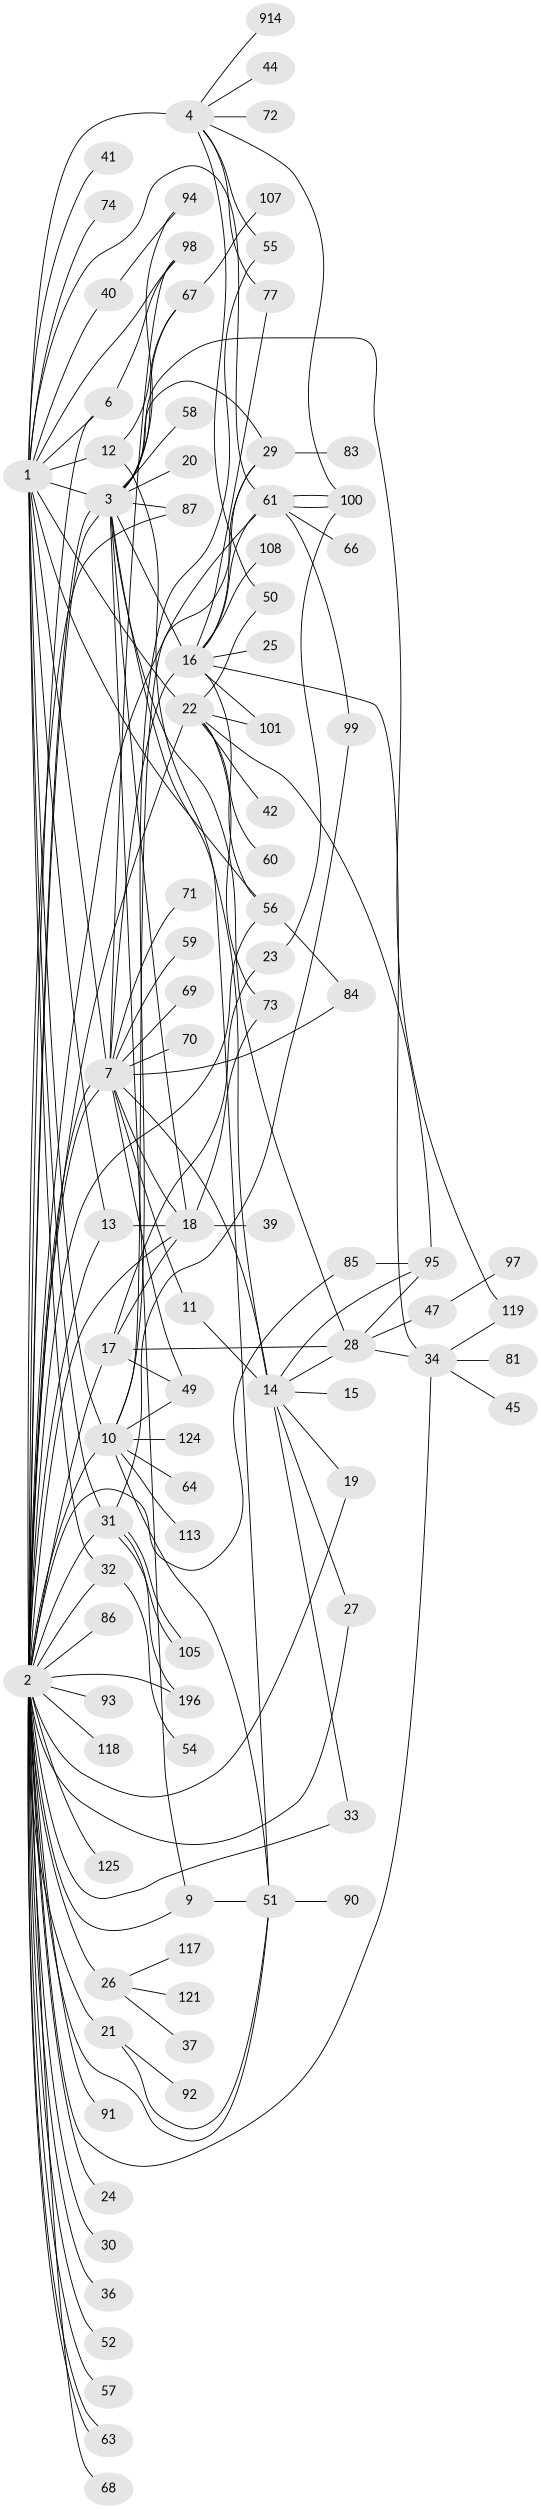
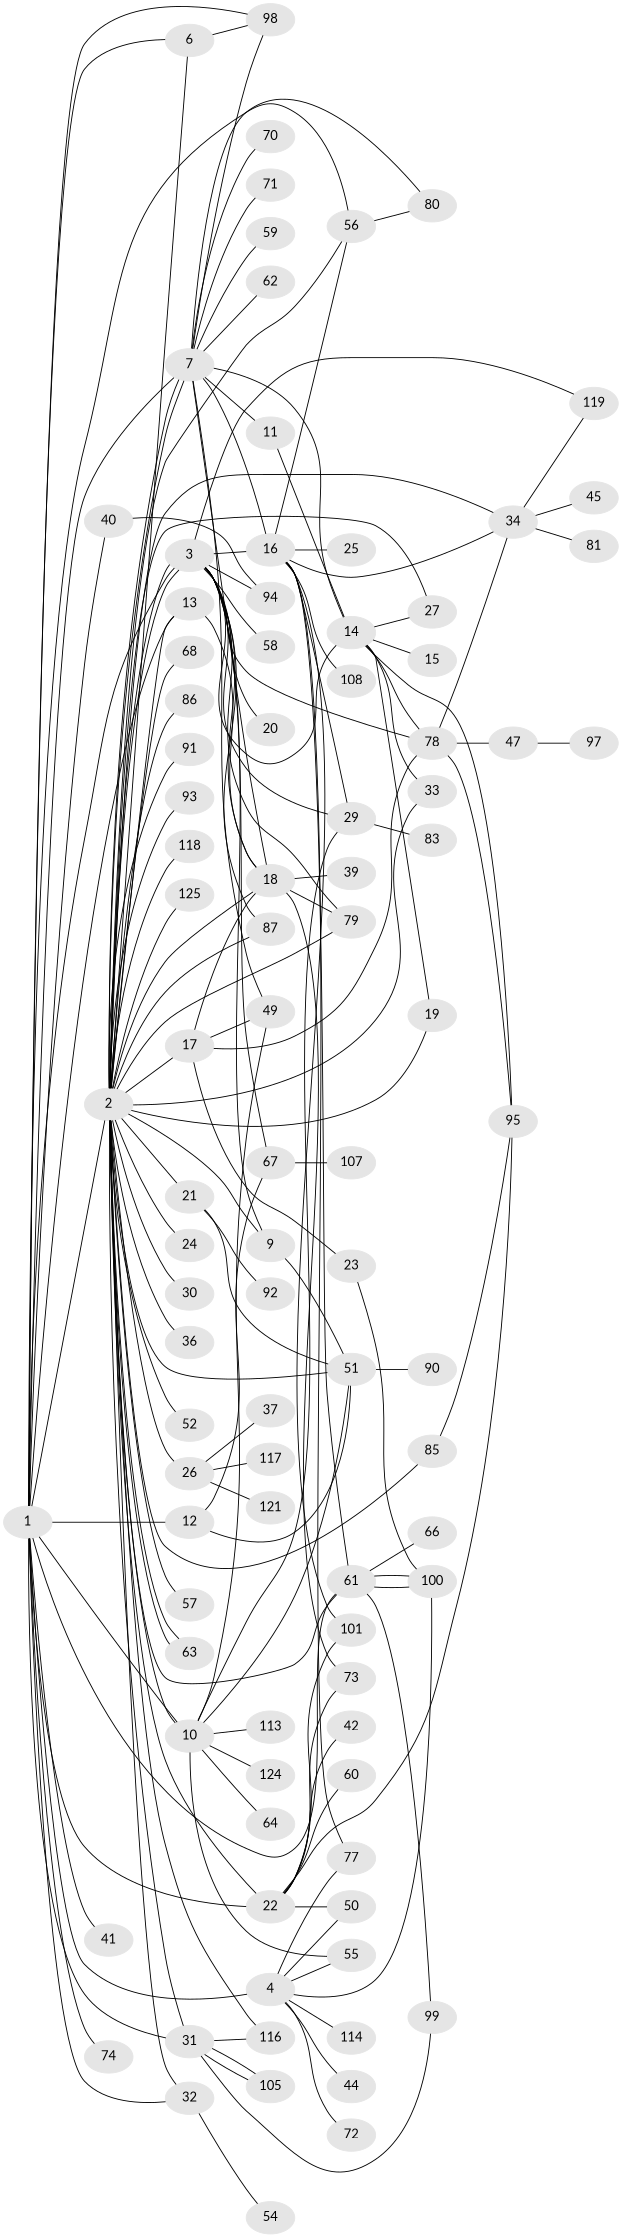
  graph {
    fontname=Lato
    rankdir=LR
    node [color=gray90 fontname=Lato style=filled]
    edge [fontname=Lato]
    1 [super="+5"]
    2 [super="+4"]
    3 [super="+110"]
    6 [super="+83"]
    7 [super="+43"]
    n6 [label=4 super="+38"]
    10 [super="+46"]
    12
    13 [super="+88"]
    22 [super="+65"]
    31 [super="+82"]
    32 [super="+96"]
    40 [super="+122"]
    41
    56 [super="+80"]
    61 [super="+111"]
    74
    98
    9 [super="+75"]
    17
    18 [super="+76"]
    19
    21 [super="+78"]
    24
    26 [super="+48"]
    27
    30
    33 [super="+115"]
    36 [super="+120"]
    51 [super="+109"]
    52
    57
    63 [super="+112"]
    68
+   79
    85
    86
    87
    91
    93
-   116 [label=196]
+   116
    118
    125
    34
    119
    14 [super="+62"]
    16 [super="+102"]
    20
-   28 [super="+35"]
+   28 [super="+35" label=78]
    29
    58
    67
    94
    11 [super="+103"]
    49 [super="+89"]
    59
-   69
+   69 [label=62]
    70
    71
-   84
+   84 [label=80]
    44
    50
    55
    72
    77
    100
-   114 [label=914]
+   114
    64
    113
    124
    95 [super="+106"]
    101
    73 [super="+104"]
    42
    60
    99
    105
    54
    66
    23
    39
    92
    37 [super="+123"]
    117
    121
    90
    15
    25
    108
    47
    n91 [label=83]
    107
    45
    81
    97
+   1 -- 2
    1 -- 3
    1 -- 6
    1 -- 7
    1 -- n6
    1 -- 10
    1 -- 12
    1 -- 13
    1 -- 22
    1 -- 31
    1 -- 32
    1 -- 40
    1 -- 41
    1 -- 56
    1 -- 61
    1 -- 74
    1 -- 98
    2 -- 3
    2 -- 3
    2 -- 6
    2 -- 7 [weight=2]
    2 -- 7
    2 -- 10 [weight=2]
    2 -- 13
    2 -- 22
    2 -- 31
    2 -- 32
    2 -- 56
    2 -- 61
    2 -- 9
    2 -- 17
    2 -- 18
    2 -- 19
    2 -- 21
    2 -- 24
    2 -- 26
    2 -- 27
    2 -- 30
    2 -- 33
    2 -- 36
    2 -- 51
    2 -- 52
    2 -- 57
    2 -- 63
    2 -- 63
    2 -- 68
+   2 -- 79
    2 -- 85
    2 -- 86
    2 -- 87
    2 -- 91
    2 -- 93
    2 -- 116
    2 -- 118
    2 -- 125
    2 -- 34
    3 -- 9
    3 -- 18
+   3 -- 79
    3 -- 87
    3 -- 119
    3 -- 14
    3 -- 16
    3 -- 20
    3 -- 28
    3 -- 29
    3 -- 58
    3 -- 67
    3 -- 94
    6 -- 98
    7 -- 98
    7 -- 18
    7 -- 14
    7 -- 16
    7 -- 11
    7 -- 49
    7 -- 59
    7 -- 69
    7 -- 70
    7 -- 71
    7 -- 84
    n6 -- 44
    n6 -- 50
    n6 -- 55
    n6 -- 72
    n6 -- 77
    n6 -- 100
    n6 -- 114
    10 -- 51
    10 -- 29
    10 -- 49
    10 -- 55
    10 -- 64
    10 -- 113
    10 -- 124
    12 -- 51
    12 -- 67
    13 -- 18
    22 -- 50
    22 -- 95
    22 -- 101
    22 -- 73
    22 -- 42
    22 -- 60
    31 -- 116
    31 -- 99
    31 -- 105
    31 -- 105
    32 -- 54
    40 -- 94
    56 -- 84
    61 -- 100
    61 -- 100
    61 -- 99
    61 -- 66
    9 -- 51
    17 -- 18
    17 -- 28
    17 -- 49
    17 -- 23
+   18 -- 79
    18 -- 73
    18 -- 39
    21 -- 51
    21 -- 92
    26 -- 37
    26 -- 117
    26 -- 121
    51 -- 90
    85 -- 95
    34 -- 119
    34 -- 45
    34 -- 81
    14 -- 19
    14 -- 27
    14 -- 33
    14 -- 28
    14 -- 95
    14 -- 15
    16 -- 56
    16 -- 61
    16 -- 34
    16 -- 29
    16 -- 77
    16 -- 101
    16 -- 25
    16 -- 108
    28 -- 34
    28 -- 95
    28 -- 47
    29 -- n91
    67 -- 107
    11 -- 14
    23 -- 100
    47 -- 97
  }
